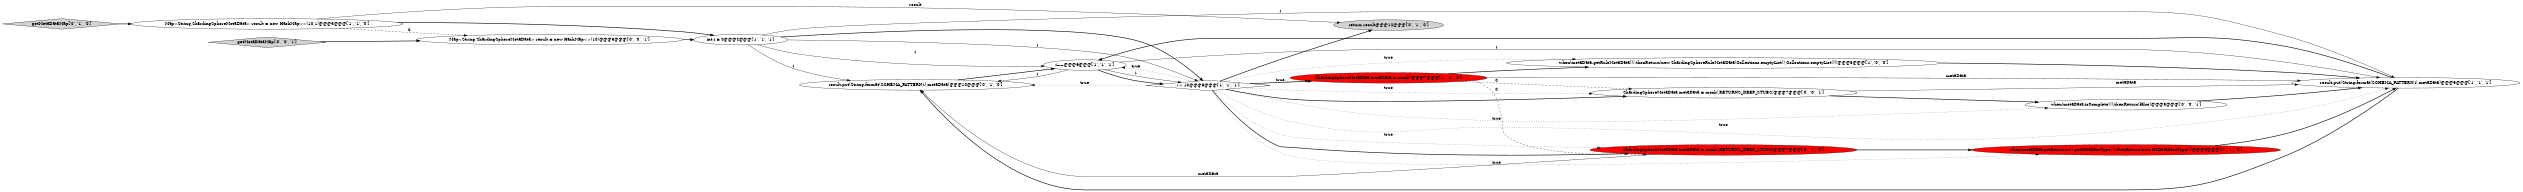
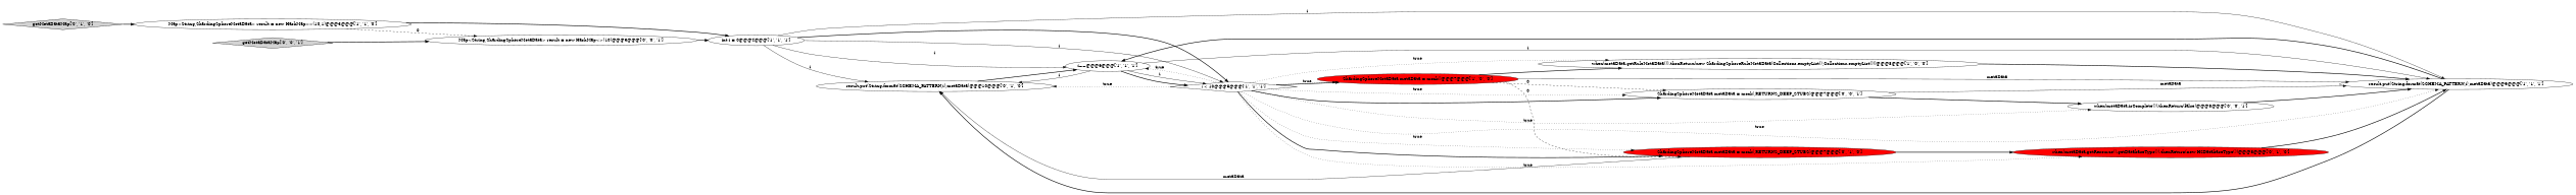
  digraph {
    rankdir=LR
    node [fillcolor=white shape=ellipse style=filled]
    edge [style=bold]
    n1 [label="int i = 0@@@4@@@['1', '1', '1']"]
    n2 [label="result.put(String.format(SCHEMA_PATTERN,i),metaData)@@@10@@@['0', '1', '0']"]
    n3 [label="i < 10@@@5@@@['1', '1', '1']" shape=diamond]
    n4 [label="i++@@@6@@@['1', '1', '1']"]
    n5 [label="result.put(String.format(SCHEMA_PATTERN,i),metaData)@@@9@@@['1', '1', '1']"]
-   n6 [fillcolor=lightgray label="return result@@@12@@@['0', '1', '0']"]
    n7 [label="ShardingSphereMetaData metaData = mock(,RETURNS_DEEP_STUBS)@@@7@@@['0', '0', '1']"]
    n8 [label="when(metaData.isComplete()).thenReturn(false)@@@8@@@['0', '0', '1']"]
    n9 [fillcolor=red label="ShardingSphereMetaData metaData = mock(,RETURNS_DEEP_STUBS)@@@7@@@['0', '1', '0']"]
    n10 [fillcolor=red label="when(metaData.getResource().getDatabaseType()).thenReturn(new H2DatabaseType())@@@8@@@['0', '1', '0']"]
    n11 [label="when(metaData.getRuleMetaData()).thenReturn(new ShardingSphereRuleMetaData(Collections.emptyList(),Collections.emptyList()))@@@8@@@['1', '0', '0']"]
    n12 [fillcolor=red label="ShardingSphereMetaData metaData = mock()@@@7@@@['1', '0', '0']"]
    n13 [label="Map<String,ShardingSphereMetaData> result = new HashMap<>(10,1)@@@3@@@['1', '1', '0']"]
    n14 [label="Map<String,ShardingSphereMetaData> result = new HashMap<>(10)@@@3@@@['0', '0', '1']"]
    n15 [fillcolor=lightgray label="getMetaDataMap['0', '1', '0']" shape=diamond]
    n16 [fillcolor=lightgray label="getMetaDataMap['0', '0', '1']" shape=diamond]
    n1 -> n2 [label=i style=solid]
    n1 -> n3
    n1 -> n3 [label=i style=solid]
    n1 -> n4 [label=i style=solid]
    n1 -> n5 [label=i style=solid]
    n2 -> n4
    n3 -> n2 [label=true style=dotted]
    n3 -> n4 [label=true style=dotted]
    n3 -> n5 [label=true style=dotted]
-   n3 -> n6
    n3 -> n7
    n3 -> n7 [label=true style=dotted]
    n3 -> n8 [label=true style=dotted]
    n3 -> n9
    n3 -> n9 [label=true style=dotted]
    n3 -> n10 [label=true style=dotted]
    n3 -> n11 [label=true style=dotted]
    n3 -> n12 [label=true style=dotted]
    n3 -> n12
    n4 -> n2 [label=i style=solid]
    n4 -> n3
    n4 -> n3 [label=i style=solid]
    n4 -> n5 [label=i style=solid]
    n5 -> n2
    n5 -> n4
    n7 -> n5 [label=metaData style=solid]
    n7 -> n8
    n8 -> n5
    n9 -> n2 [label=metaData style=solid]
    n9 -> n10
    n10 -> n5
    n11 -> n5
    n12 -> n5 [label=metaData style=solid]
    n12 -> n7 [label=0 style=dashed]
    n12 -> n9 [label=0 style=dashed]
    n12 -> n11
    n13 -> n1
-   n13 -> n6 [label=result style=solid]
    n13 -> n14 [label=0 style=dashed]
    n14 -> n1
    n15 -> n13
    n16 -> n14
  }
